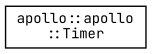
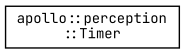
  digraph {
    rankdir=LR
    fontname="JetBrains Mono"
-   n1 [color=black fillcolor=white fontname="JetBrains Mono" fontsize=10 height=0.2 label="apollo::apollo\l::Timer" shape=record style=filled width=0.4]
+   n1 [color=black fillcolor=white fontname="JetBrains Mono" fontsize=10 height=0.2 label="apollo::perception\l::Timer" shape=record style=filled width=0.4]
  }
